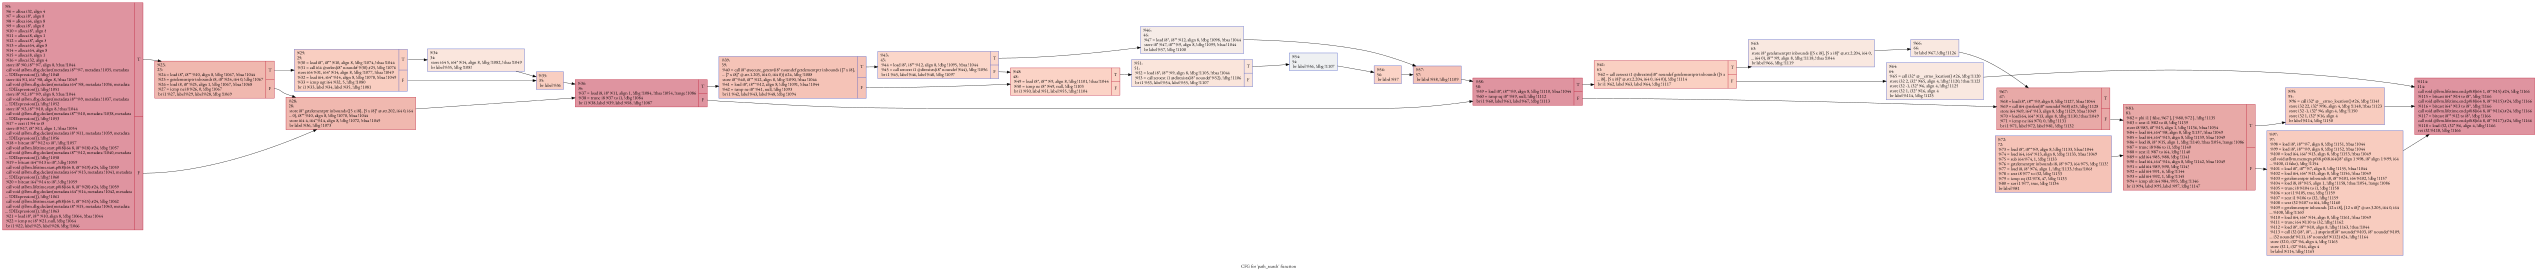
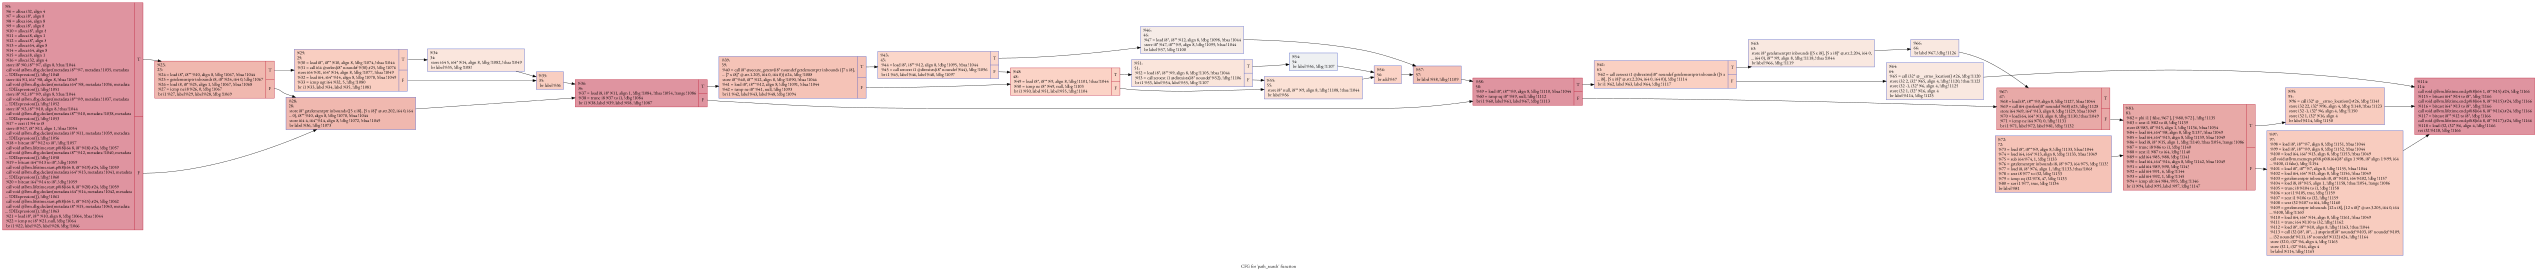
  digraph {
    fontname="EB Garamond"
    label="CFG for 'path_search' function"
    rankdir=LR
    node [color="#3d50c3ff" fillcolor="#b70d2870" fontname="EB Garamond" shape=record style=filled]
    edge [fontname="EB Garamond"]
    n1 [color="#b70d28ff" label="{%5:\l  %6 = alloca i32, align 4\l  %7 = alloca i8*, align 8\l  %8 = alloca i64, align 8\l  %9 = alloca i8*, align 8\l  %10 = alloca i8*, align 8\l  %11 = alloca i8, align 1\l  %12 = alloca i8*, align 8\l  %13 = alloca i64, align 8\l  %14 = alloca i64, align 8\l  %15 = alloca i8, align 1\l  %16 = alloca i32, align 4\l  store i8* %0, i8** %7, align 8, !tbaa !1044\l  call void @llvm.dbg.declare(metadata i8** %7, metadata !1035, metadata\l... !DIExpression()), !dbg !1048\l  store i64 %1, i64* %8, align 8, !tbaa !1049\l  call void @llvm.dbg.declare(metadata i64* %8, metadata !1036, metadata\l... !DIExpression()), !dbg !1051\l  store i8* %2, i8** %9, align 8, !tbaa !1044\l  call void @llvm.dbg.declare(metadata i8** %9, metadata !1037, metadata\l... !DIExpression()), !dbg !1052\l  store i8* %3, i8** %10, align 8, !tbaa !1044\l  call void @llvm.dbg.declare(metadata i8** %10, metadata !1038, metadata\l... !DIExpression()), !dbg !1053\l  %17 = zext i1 %4 to i8\l  store i8 %17, i8* %11, align 1, !tbaa !1054\l  call void @llvm.dbg.declare(metadata i8* %11, metadata !1039, metadata\l... !DIExpression()), !dbg !1056\l  %18 = bitcast i8** %12 to i8*, !dbg !1057\l  call void @llvm.lifetime.start.p0i8(i64 8, i8* %18) #24, !dbg !1057\l  call void @llvm.dbg.declare(metadata i8** %12, metadata !1040, metadata\l... !DIExpression()), !dbg !1058\l  %19 = bitcast i64* %13 to i8*, !dbg !1059\l  call void @llvm.lifetime.start.p0i8(i64 8, i8* %19) #24, !dbg !1059\l  call void @llvm.dbg.declare(metadata i64* %13, metadata !1041, metadata\l... !DIExpression()), !dbg !1060\l  %20 = bitcast i64* %14 to i8*, !dbg !1059\l  call void @llvm.lifetime.start.p0i8(i64 8, i8* %20) #24, !dbg !1059\l  call void @llvm.dbg.declare(metadata i64* %14, metadata !1042, metadata\l... !DIExpression()), !dbg !1061\l  call void @llvm.lifetime.start.p0i8(i64 1, i8* %15) #24, !dbg !1062\l  call void @llvm.dbg.declare(metadata i8* %15, metadata !1043, metadata\l... !DIExpression()), !dbg !1063\l  %21 = load i8*, i8** %10, align 8, !dbg !1064, !tbaa !1044\l  %22 = icmp ne i8* %21, null, !dbg !1064\l  br i1 %22, label %23, label %28, !dbg !1066\l|{<s0>T|<s1>F}}"]
    n2 [color="#b70d28ff" fillcolor="#dc5d4a70" label="{%23:\l23:                                               \l  %24 = load i8*, i8** %10, align 8, !dbg !1067, !tbaa !1044\l  %25 = getelementptr inbounds i8, i8* %24, i64 0, !dbg !1067\l  %26 = load i8, i8* %25, align 1, !dbg !1067, !tbaa !1068\l  %27 = icmp ne i8 %26, 0, !dbg !1067\l  br i1 %27, label %29, label %28, !dbg !1069\l|{<s0>T|<s1>F}}"]
-   n3 [color="#b70d28ff" fillcolor="#dc5d4a70" label="{%28:\l28:                                               \l  store i8* getelementptr inbounds ([5 x i8], [5 x i8]* @.str.202, i64 0, i64\l... 0), i8** %10, align 8, !dbg !1070, !tbaa !1044\l  store i64 4, i64* %14, align 8, !dbg !1072, !tbaa !1049\l  br label %36, !dbg !1073\l}"]
+   n3 [fillcolor="#dc5d4a70" label="{%28:\l28:                                               \l  store i8* getelementptr inbounds ([5 x i8], [5 x i8]* @.str.202, i64 0, i64\l... 0), i8** %10, align 8, !dbg !1070, !tbaa !1044\l  store i64 4, i64* %14, align 8, !dbg !1072, !tbaa !1049\l  br label %36, !dbg !1073\l}"]
    n4 [fillcolor="#f2907270" label="{%29:\l29:                                               \l  %30 = load i8*, i8** %10, align 8, !dbg !1074, !tbaa !1044\l  %31 = call i64 @strlen(i8* noundef %30) #25, !dbg !1076\l  store i64 %31, i64* %14, align 8, !dbg !1077, !tbaa !1049\l  %32 = load i64, i64* %14, align 8, !dbg !1078, !tbaa !1049\l  %33 = icmp ugt i64 %32, 5, !dbg !1080\l  br i1 %33, label %34, label %35, !dbg !1081\l|{<s0>T|<s1>F}}"]
    n5 [color="#b70d28ff" label="{%36:\l36:                                               \l  %37 = load i8, i8* %11, align 1, !dbg !1084, !tbaa !1054, !range !1086\l  %38 = trunc i8 %37 to i1, !dbg !1084\l  br i1 %38, label %39, label %58, !dbg !1087\l|{<s0>T|<s1>F}}"]
    n6 [fillcolor="#f3c7b170" label="{%34:\l34:                                               \l  store i64 5, i64* %14, align 8, !dbg !1082, !tbaa !1049\l  br label %35, !dbg !1083\l}"]
    n7 [fillcolor="#f2907270" label="{%35:\l35:                                               \l  br label %36\l}"]
    n8 [fillcolor="#e8765c70" label="{%39:\l39:                                               \l  %40 = call i8* @secure_getenv(i8* noundef getelementptr inbounds ([7 x i8],\l... [7 x i8]* @.str.1.203, i64 0, i64 0)) #24, !dbg !1088\l  store i8* %40, i8** %12, align 8, !dbg !1090, !tbaa !1044\l  %41 = load i8*, i8** %12, align 8, !dbg !1091, !tbaa !1044\l  %42 = icmp ne i8* %41, null, !dbg !1093\l  br i1 %42, label %43, label %48, !dbg !1094\l|{<s0>T|<s1>F}}"]
    n9 [color="#b70d28ff" label="{%58:\l58:                                               \l  %59 = load i8*, i8** %9, align 8, !dbg !1110, !tbaa !1044\l  %60 = icmp eq i8* %59, null, !dbg !1112\l  br i1 %60, label %61, label %67, !dbg !1113\l|{<s0>T|<s1>F}}"]
    n10 [fillcolor="#f6a38570" label="{%43:\l43:                                               \l  %44 = load i8*, i8** %12, align 8, !dbg !1095, !tbaa !1044\l  %45 = call zeroext i1 @direxists(i8* noundef %44), !dbg !1096\l  br i1 %45, label %46, label %48, !dbg !1097\l|{<s0>T|<s1>F}}"]
    n11 [color="#b70d28ff" fillcolor="#f59c7d70" label="{%48:\l48:                                               \l  %49 = load i8*, i8** %9, align 8, !dbg !1101, !tbaa !1044\l  %50 = icmp ne i8* %49, null, !dbg !1103\l  br i1 %50, label %51, label %55, !dbg !1104\l|{<s0>T|<s1>F}}"]
-   n12 [color="#b70d28ff" fillcolor="#f3947570" label="{%61:\l61:                                               \l  %62 = call zeroext i1 @direxists(i8* noundef getelementptr inbounds ([5 x\l... i8], [5 x i8]* @.str.2.204, i64 0, i64 0)), !dbg !1114\l  br i1 %62, label %63, label %64, !dbg !1117\l|{<s0>T|<s1>F}}"]
+   n12 [fillcolor="#f3947570" label="{%61:\l61:                                               \l  %62 = call zeroext i1 @direxists(i8* noundef getelementptr inbounds ([5 x\l... i8], [5 x i8]* @.str.2.204, i64 0, i64 0)), !dbg !1114\l  br i1 %62, label %63, label %64, !dbg !1117\l|{<s0>T|<s1>F}}"]
    n13 [color="#b70d28ff" fillcolor="#ca3b3770" label="{%67:\l67:                                               \l  %68 = load i8*, i8** %9, align 8, !dbg !1127, !tbaa !1044\l  %69 = call i64 @strlen(i8* noundef %68) #25, !dbg !1128\l  store i64 %69, i64* %13, align 8, !dbg !1129, !tbaa !1049\l  %70 = load i64, i64* %13, align 8, !dbg !1130, !tbaa !1049\l  %71 = icmp ne i64 %70, 0, !dbg !1131\l  br i1 %71, label %72, label %81, !dbg !1132\l|{<s0>T|<s1>F}}"]
    n14 [fillcolor="#ead5c970" label="{%46:\l46:                                               \l  %47 = load i8*, i8** %12, align 8, !dbg !1098, !tbaa !1044\l  store i8* %47, i8** %9, align 8, !dbg !1099, !tbaa !1044\l  br label %57, !dbg !1100\l}"]
    n15 [fillcolor="#f4c5ad70" label="{%51:\l51:                                               \l  %52 = load i8*, i8** %9, align 8, !dbg !1105, !tbaa !1044\l  %53 = call zeroext i1 @direxists(i8* noundef %52), !dbg !1106\l  br i1 %53, label %54, label %55, !dbg !1107\l|{<s0>T|<s1>F}}"]
+   n16 [fillcolor="#f7bca170" label="{%55:\l55:                                               \l  store i8* null, i8** %9, align 8, !dbg !1108, !tbaa !1044\l  br label %56\l}"]
    n17 [fillcolor="#f1ccb870" label="{%63:\l63:                                               \l  store i8* getelementptr inbounds ([5 x i8], [5 x i8]* @.str.2.204, i64 0,\l... i64 0), i8** %9, align 8, !dbg !1118, !tbaa !1044\l  br label %66, !dbg !1119\l}"]
    n18 [fillcolor="#f1ccb870" label="{%64:\l64:                                               \l  %65 = call i32* @__errno_location() #26, !dbg !1120\l  store i32 2, i32* %65, align 4, !dbg !1120, !tbaa !1123\l  store i32 -1, i32* %6, align 4, !dbg !1125\l  store i32 1, i32* %16, align 4\l  br label %114, !dbg !1125\l}"]
    n19 [color="#b70d28ff" fillcolor="#ca3b3770" label="{%81:\l81:                                               \l  %82 = phi i1 [ false, %67 ], [ %80, %72 ], !dbg !1135\l  %83 = zext i1 %82 to i8, !dbg !1139\l  store i8 %83, i8* %15, align 1, !dbg !1136, !tbaa !1054\l  %84 = load i64, i64* %8, align 8, !dbg !1137, !tbaa !1049\l  %85 = load i64, i64* %13, align 8, !dbg !1139, !tbaa !1049\l  %86 = load i8, i8* %15, align 1, !dbg !1140, !tbaa !1054, !range !1086\l  %87 = trunc i8 %86 to i1, !dbg !1140\l  %88 = zext i1 %87 to i64, !dbg !1140\l  %89 = add i64 %85, %88, !dbg !1141\l  %90 = load i64, i64* %14, align 8, !dbg !1142, !tbaa !1049\l  %91 = add i64 %89, %90, !dbg !1143\l  %92 = add i64 %91, 6, !dbg !1144\l  %93 = add i64 %92, 1, !dbg !1145\l  %94 = icmp ult i64 %84, %93, !dbg !1146\l  br i1 %94, label %95, label %97, !dbg !1147\l|{<s0>T|<s1>F}}"]
    n20 [fillcolor="#e8765c70" label="{%57:\l57:                                               \l  br label %58, !dbg !1109\l}"]
    n21 [fillcolor="#d9dce170" label="{%54:\l54:                                               \l  br label %56, !dbg !1107\l}"]
-   n22 [fillcolor="#f59c7d70" label="{%56:\l56:                                               \l  br label %57\l}"]
+   n22 [fillcolor="#f59c7d70" label="{%56:\l56:                                               \l  br add %57\l}"]
    n23 [fillcolor="#f1ccb870" label="{%66:\l66:                                               \l  br label %67, !dbg !1126\l}"]
    n24 [color="#b70d28ff" label="{%114:\l114:                                              \l  call void @llvm.lifetime.end.p0i8(i64 1, i8* %15) #24, !dbg !1166\l  %115 = bitcast i64* %14 to i8*, !dbg !1166\l  call void @llvm.lifetime.end.p0i8(i64 8, i8* %115) #24, !dbg !1166\l  %116 = bitcast i64* %13 to i8*, !dbg !1166\l  call void @llvm.lifetime.end.p0i8(i64 8, i8* %116) #24, !dbg !1166\l  %117 = bitcast i8** %12 to i8*, !dbg !1166\l  call void @llvm.lifetime.end.p0i8(i64 8, i8* %117) #24, !dbg !1166\l  %118 = load i32, i32* %6, align 4, !dbg !1166\l  ret i32 %118, !dbg !1166\l}"]
    n25 [fillcolor="#e8765c70" label="{%72:\l72:                                               \l  %73 = load i8*, i8** %9, align 8, !dbg !1133, !tbaa !1044\l  %74 = load i64, i64* %13, align 8, !dbg !1133, !tbaa !1049\l  %75 = sub i64 %74, 1, !dbg !1133\l  %76 = getelementptr inbounds i8, i8* %73, i64 %75, !dbg !1133\l  %77 = load i8, i8* %76, align 1, !dbg !1133, !tbaa !1068\l  %78 = sext i8 %77 to i32, !dbg !1133\l  %79 = icmp eq i32 %78, 47, !dbg !1133\l  %80 = xor i1 %77, true, !dbg !1134\l  br label %81\l}"]
    n26 [fillcolor="#f08b6e70" label="{%95:\l95:                                               \l  %96 = call i32* @__errno_location() #26, !dbg !1148\l  store i32 22, i32* %96, align 4, !dbg !1148, !tbaa !1123\l  store i32 -1, i32* %6, align 4, !dbg !1150\l  store i32 1, i32* %16, align 4\l  br label %114, !dbg !1150\l}"]
    n27 [fillcolor="#f08b6e70" label="{%97:\l97:                                               \l  %98 = load i8*, i8** %7, align 8, !dbg !1151, !tbaa !1044\l  %99 = load i8*, i8** %9, align 8, !dbg !1152, !tbaa !1044\l  %100 = load i64, i64* %13, align 8, !dbg !1153, !tbaa !1049\l  call void @llvm.memcpy.p0i8.p0i8.i64(i8* align 1 %98, i8* align 1 %99, i64\l... %100, i1 false), !dbg !1154\l  %101 = load i8*, i8** %7, align 8, !dbg !1155, !tbaa !1044\l  %102 = load i64, i64* %13, align 8, !dbg !1156, !tbaa !1049\l  %103 = getelementptr inbounds i8, i8* %101, i64 %102, !dbg !1157\l  %104 = load i8, i8* %15, align 1, !dbg !1158, !tbaa !1054, !range !1086\l  %105 = trunc i8 %104 to i1, !dbg !1158\l  %106 = xor i1 %105, true, !dbg !1159\l  %107 = zext i1 %106 to i32, !dbg !1159\l  %108 = sext i32 %107 to i64, !dbg !1160\l  %109 = getelementptr inbounds [12 x i8], [12 x i8]* @.str.3.205, i64 0, i64\l... %108, !dbg !1160\l  %110 = load i64, i64* %14, align 8, !dbg !1161, !tbaa !1049\l  %111 = trunc i64 %110 to i32, !dbg !1162\l  %112 = load i8*, i8** %10, align 8, !dbg !1163, !tbaa !1044\l  %113 = call i32 (i8*, i8*, ...) @sprintf(i8* noundef %103, i8* noundef %109,\l... i32 noundef %111, i8* noundef %112) #24, !dbg !1164\l  store i32 0, i32* %6, align 4, !dbg !1165\l  store i32 1, i32* %16, align 4\l  br label %114, !dbg !1165\l}"]
    n1 -> n2 [tailport=s0]
    n1 -> n3 [tailport=s1]
    n2 -> n3 [tailport=s1]
    n2 -> n4 [tailport=s0]
    n3 -> n5
    n4 -> n6 [tailport=s0]
    n4 -> n7 [tailport=s1]
    n5 -> n8 [tailport=s0]
    n5 -> n9 [tailport=s1]
    n6 -> n7
    n7 -> n5
    n8 -> n10 [tailport=s0]
    n8 -> n11 [tailport=s1]
    n9 -> n12 [tailport=s0]
    n9 -> n13 [tailport=s1]
    n10 -> n11 [tailport=s1]
    n10 -> n14 [tailport=s0]
    n11 -> n15 [tailport=s0]
+   n11 -> n16 [tailport=s1]
    n12 -> n17 [tailport=s0]
    n12 -> n18 [tailport=s1]
    n13 -> n19 [tailport=s1]
    n14 -> n20
+   n15 -> n16 [tailport=s1]
    n15 -> n21 [tailport=s0]
+   n16 -> n22
    n17 -> n23
    n18 -> n24
    n19 -> n26 [tailport=s0]
    n19 -> n27 [tailport=s1]
    n20 -> n9
    n21 -> n22
    n22 -> n20
    n23 -> n13
    n25 -> n19
    n26 -> n24
    n27 -> n24
  }
